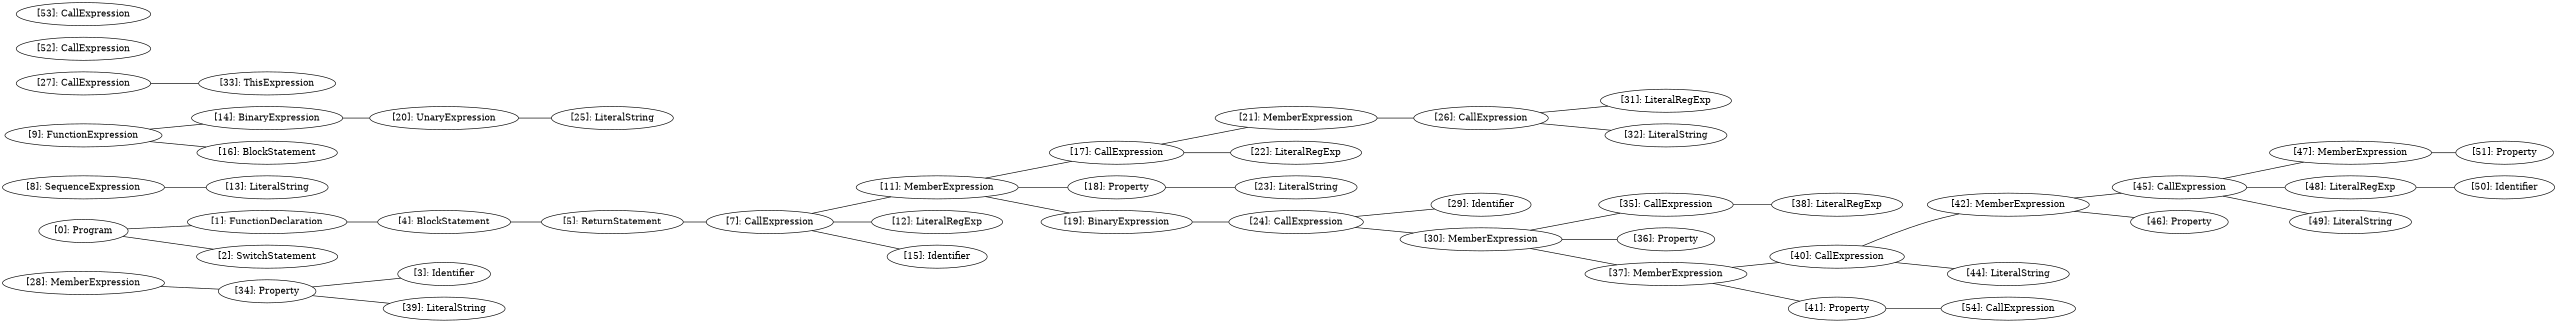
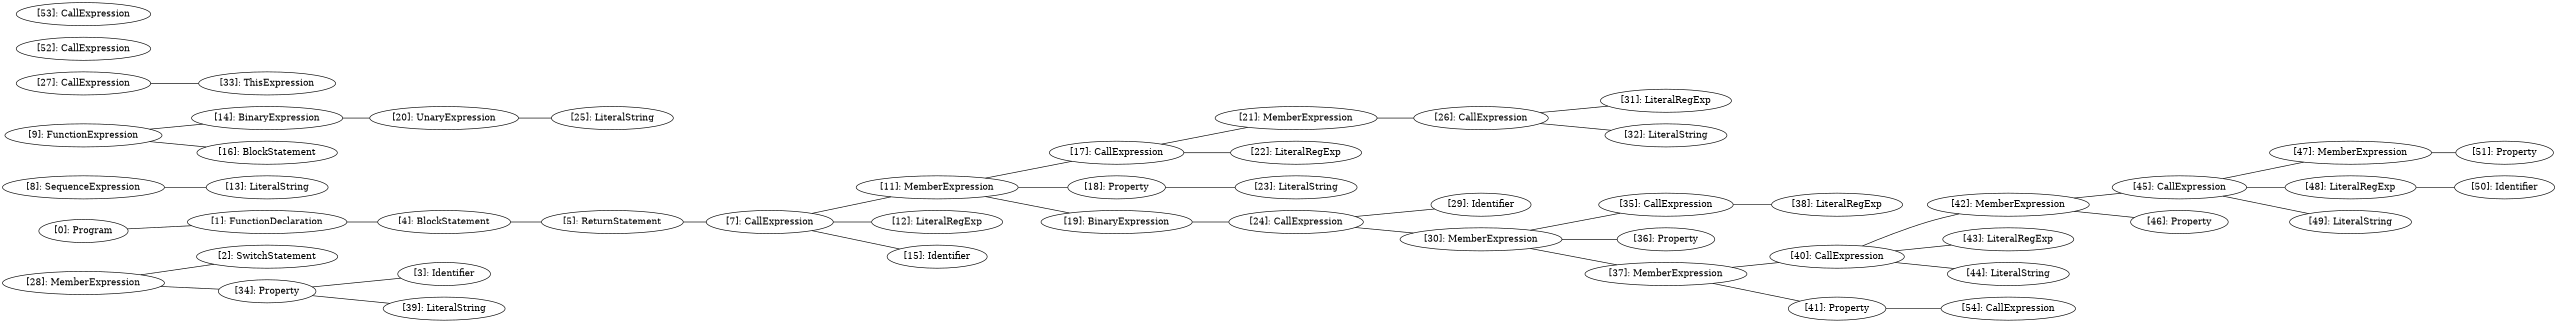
  graph {
    rankdir=LR
    n1 [label="[0]: Program"]
    n2 [label="[1]: FunctionDeclaration"]
    n3 [label="[2]: SwitchStatement"]
    n4 [label="[4]: BlockStatement"]
    n5 [label="[3]: Identifier"]
    n6 [label="[5]: ReturnStatement"]
    n7 [label="[7]: CallExpression"]
    n8 [label="[11]: MemberExpression"]
    n9 [label="[12]: LiteralRegExp"]
    n10 [label="[15]: Identifier"]
    n11 [label="[8]: SequenceExpression"]
    n12 [label="[13]: LiteralString"]
    n13 [label="[9]: FunctionExpression"]
    n14 [label="[14]: BinaryExpression"]
    n15 [label="[16]: BlockStatement"]
    n16 [label="[17]: CallExpression"]
    n17 [label="[18]: Property"]
    n18 [label="[19]: BinaryExpression"]
    n19 [label="[20]: UnaryExpression"]
    n20 [label="[21]: MemberExpression"]
    n21 [label="[22]: LiteralRegExp"]
    n22 [label="[23]: LiteralString"]
    n23 [label="[24]: CallExpression"]
    n24 [label="[25]: LiteralString"]
    n25 [label="[26]: CallExpression"]
    n26 [label="[29]: Identifier"]
    n27 [label="[30]: MemberExpression"]
    n28 [label="[31]: LiteralRegExp"]
    n29 [label="[32]: LiteralString"]
    n30 [label="[35]: CallExpression"]
    n31 [label="[36]: Property"]
    n32 [label="[37]: MemberExpression"]
    n33 [label="[27]: CallExpression"]
    n34 [label="[33]: ThisExpression"]
    n35 [label="[28]: MemberExpression"]
    n36 [label="[34]: Property"]
    n37 [label="[39]: LiteralString"]
    n38 [label="[38]: LiteralRegExp"]
    n39 [label="[40]: CallExpression"]
    n40 [label="[41]: Property"]
    n41 [label="[42]: MemberExpression"]
+   n42 [label="[43]: LiteralRegExp"]
    n43 [label="[44]: LiteralString"]
    n44 [label="[54]: CallExpression"]
    n45 [label="[45]: CallExpression"]
    n46 [label="[46]: Property"]
    n47 [label="[47]: MemberExpression"]
    n48 [label="[48]: LiteralRegExp"]
    n49 [label="[49]: LiteralString"]
    n50 [label="[51]: Property"]
    n51 [label="[50]: Identifier"]
    n52 [label="[52]: CallExpression"]
    n53 [label="[53]: CallExpression"]
    n1 -- n2
-   n1 -- n3
+   n35 -- n3
    n2 -- n4
    n4 -- n6
    n6 -- n7
    n7 -- n8
    n7 -- n9
    n7 -- n10
    n8 -- n16
    n8 -- n17
    n8 -- n18
    n11 -- n12
    n13 -- n14
    n13 -- n15
    n14 -- n19
    n16 -- n20
    n16 -- n21
    n17 -- n22
    n18 -- n23
    n19 -- n24
    n20 -- n25
    n23 -- n26
    n23 -- n27
    n25 -- n28
    n25 -- n29
    n27 -- n30
    n27 -- n31
    n27 -- n32
    n30 -- n38
    n32 -- n39
    n32 -- n40
    n33 -- n34
    n35 -- n36
    n36 -- n5
    n36 -- n37
    n39 -- n41
+   n39 -- n42
    n39 -- n43
    n40 -- n44
    n41 -- n45
    n41 -- n46
    n45 -- n47
    n45 -- n48
    n45 -- n49
    n47 -- n50
    n48 -- n51
  }
